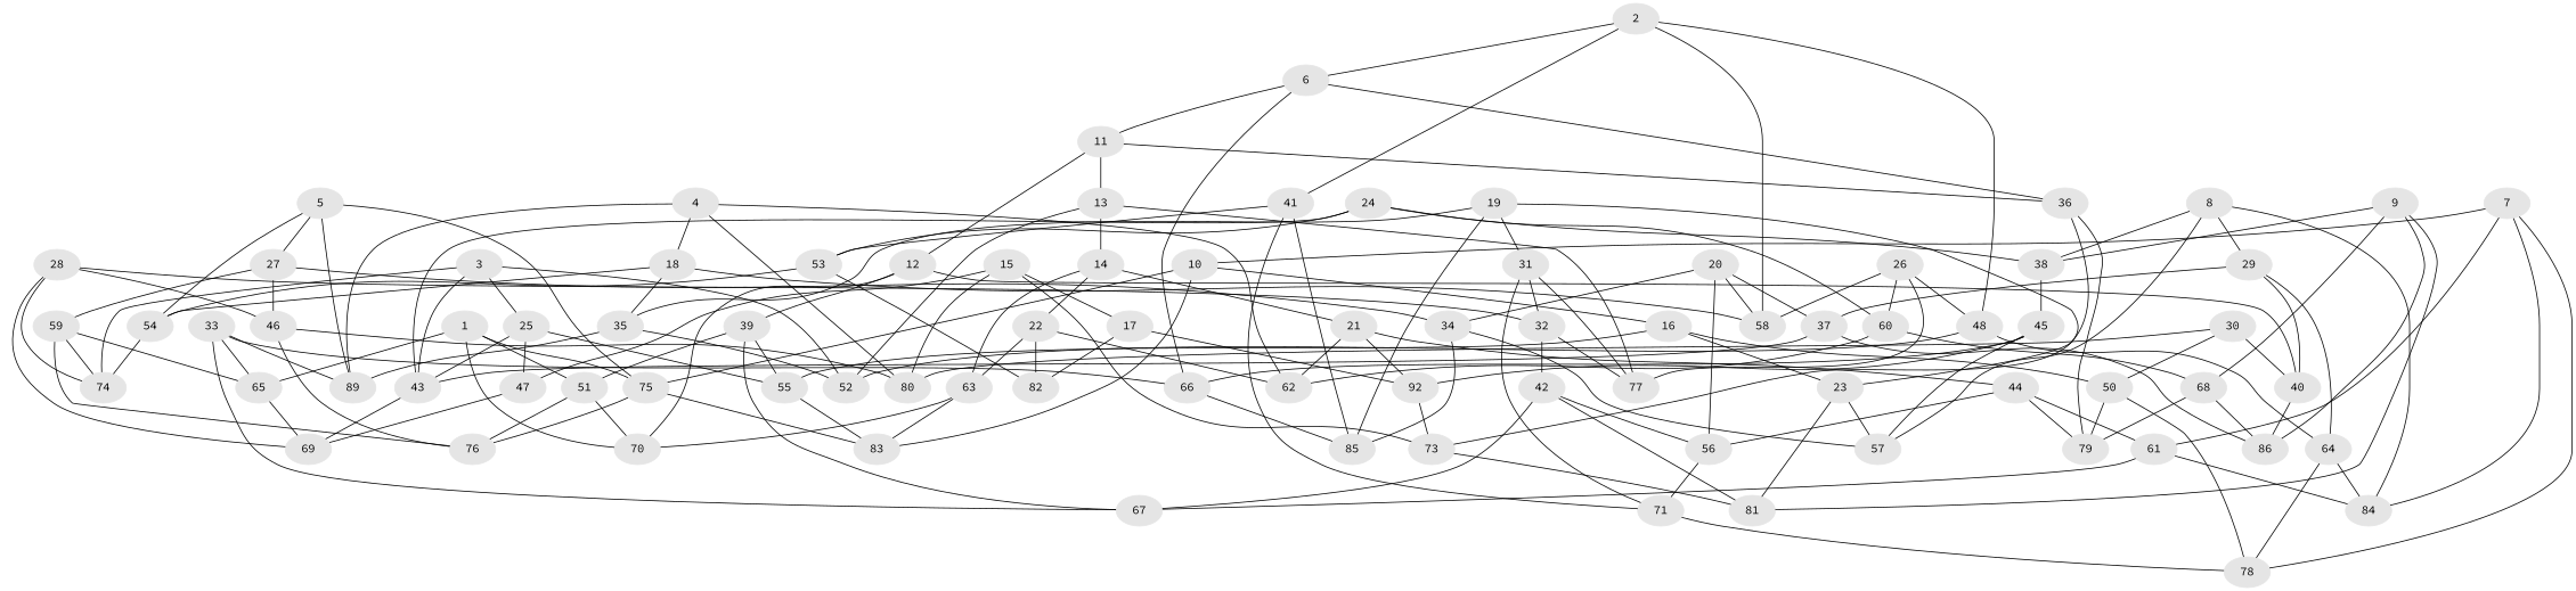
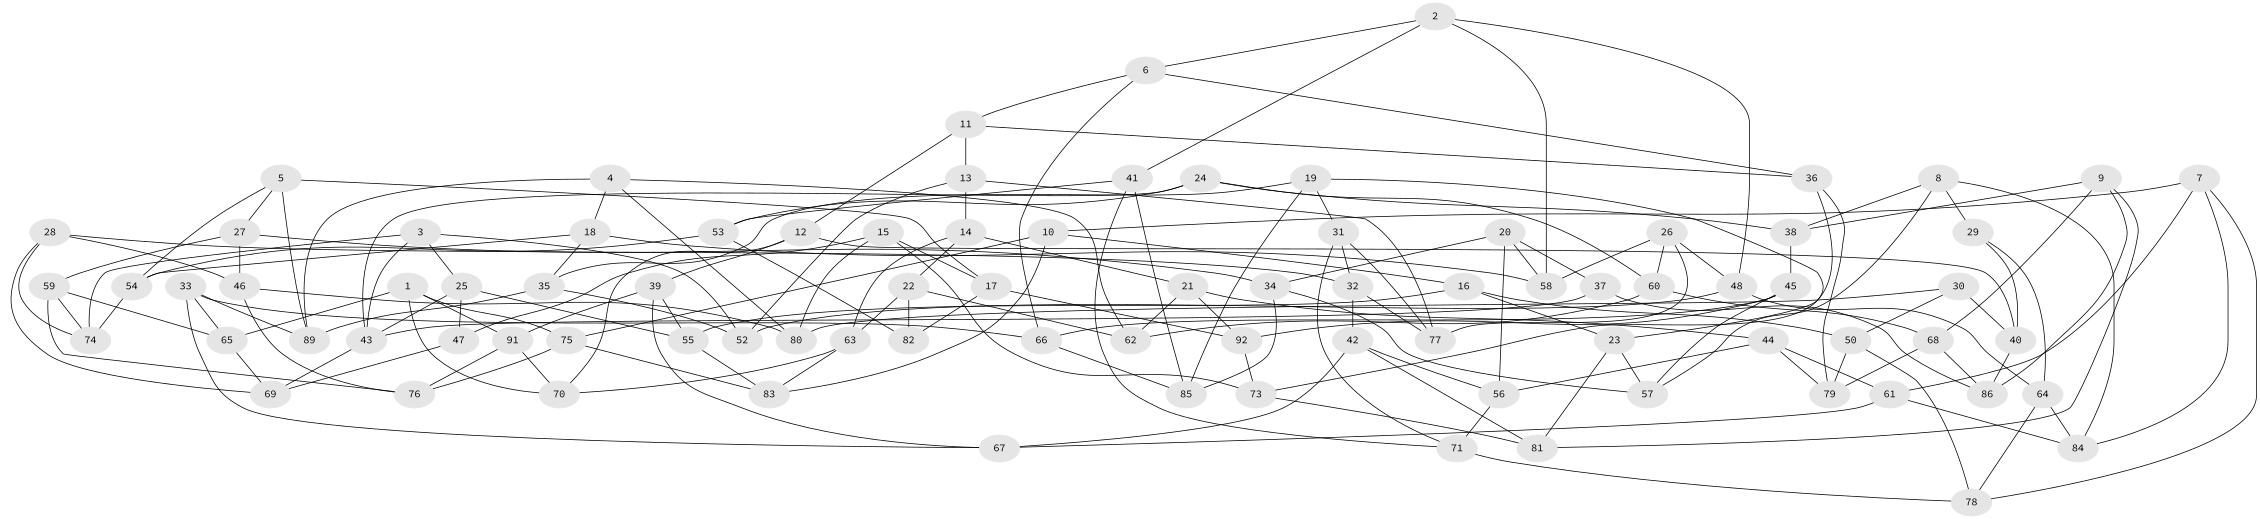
  graph {
    fontname="Source Code Pro"
    node [color=gray90 fontname="Source Code Pro" style=filled]
    edge [fontname="Source Code Pro"]
    1
-   51
+   51 [label=91]
    65
    70
    75
    76
    69
    83
    2
    6
    41
    48
    58
    11
    36
    66
    85
    53
    71
    52
    64
    3
    25
    74
    43
    47
    55
    4
    18
    n30 [label=89]
    62
    80
    54
    35
    5
    17
    27
    n38 [label=92]
    82
    34
    46
    59
    12
    13
    73
    79
    7
    10
    61
    78
    84
    16
    67
    8
    29
    38
    57
    40
    37
    45
    9
    68
    81
    86
    23
    50
    39
    14
    77
    21
    22
    63
    44
    15
    19
    31
    32
    20
    56
    24
    60
    26
    28
    42
    30
    33
    1 -- 51
    1 -- 65
    1 -- 70
    1 -- 75
    51 -- 70
    51 -- 76
    65 -- 69
    75 -- 76
    75 -- 83
    2 -- 6
    2 -- 41
    2 -- 48
    2 -- 58
    6 -- 11
    6 -- 36
    6 -- 66
    41 -- 85
    41 -- 53
    41 -- 71
    48 -- 52
    48 -- 64
    11 -- 36
    11 -- 12
    11 -- 13
    36 -- 73
    36 -- 79
    66 -- 85
    53 -- 54
    53 -- 82
    71 -- 78
    64 -- 78
    64 -- 84
    3 -- 52
    3 -- 25
    3 -- 74
    3 -- 43
    25 -- 43
    25 -- 47
    25 -- 55
    43 -- 69
    47 -- 69
    55 -- 83
    4 -- 18
    4 -- n30
    4 -- 62
    4 -- 80
    18 -- 58
    18 -- 54
    18 -- 35
    54 -- 74
    35 -- 52
    35 -- n30
    5 -- n30
    5 -- 54
-   5 -- 75
+   5 -- 17
    5 -- 27
    17 -- n38
    17 -- 82
    27 -- 34
    27 -- 46
    27 -- 59
    n38 -- 73
    34 -- 85
    34 -- 57
    46 -- 76
    46 -- 80
    59 -- 65
    59 -- 76
    59 -- 74
    12 -- 70
    12 -- 40
    12 -- 39
    13 -- 52
    13 -- 14
    13 -- 77
    73 -- 81
    7 -- 10
    7 -- 61
    7 -- 78
    7 -- 84
    10 -- 75
    10 -- 83
    10 -- 16
    61 -- 84
    61 -- 67
    16 -- 55
    16 -- 23
    16 -- 50
    8 -- 84
    8 -- 29
    8 -- 38
    8 -- 57
    29 -- 64
    29 -- 40
-   29 -- 37
    38 -- 45
    40 -- 86
    37 -- 43
    37 -- 86
    45 -- 66
    45 -- n38
    45 -- 57
    9 -- 38
    9 -- 68
    9 -- 81
    9 -- 86
    68 -- 79
    68 -- 86
    23 -- 57
    23 -- 81
    50 -- 79
    50 -- 78
    39 -- 51
    39 -- 55
    39 -- 67
    14 -- 21
    14 -- 22
    14 -- 63
    21 -- 62
    21 -- n38
    21 -- 44
    22 -- 62
    22 -- 82
    22 -- 63
    63 -- 70
    63 -- 83
    44 -- 79
    44 -- 61
    44 -- 56
    15 -- 47
    15 -- 80
    15 -- 17
    15 -- 73
    19 -- 85
    19 -- 35
    19 -- 23
    19 -- 31
    31 -- 71
    31 -- 77
    31 -- 32
    32 -- 77
    32 -- 42
    20 -- 58
    20 -- 34
    20 -- 37
    20 -- 56
    56 -- 71
    24 -- 53
    24 -- 43
    24 -- 38
    24 -- 60
    60 -- 62
    60 -- 68
    26 -- 48
    26 -- 58
    26 -- 77
    26 -- 60
    28 -- 69
    28 -- 74
    28 -- 46
    28 -- 32
    42 -- 67
    42 -- 81
    42 -- 56
    30 -- 80
    30 -- 40
    30 -- 50
    33 -- 65
    33 -- 66
    33 -- n30
    33 -- 67
  }
